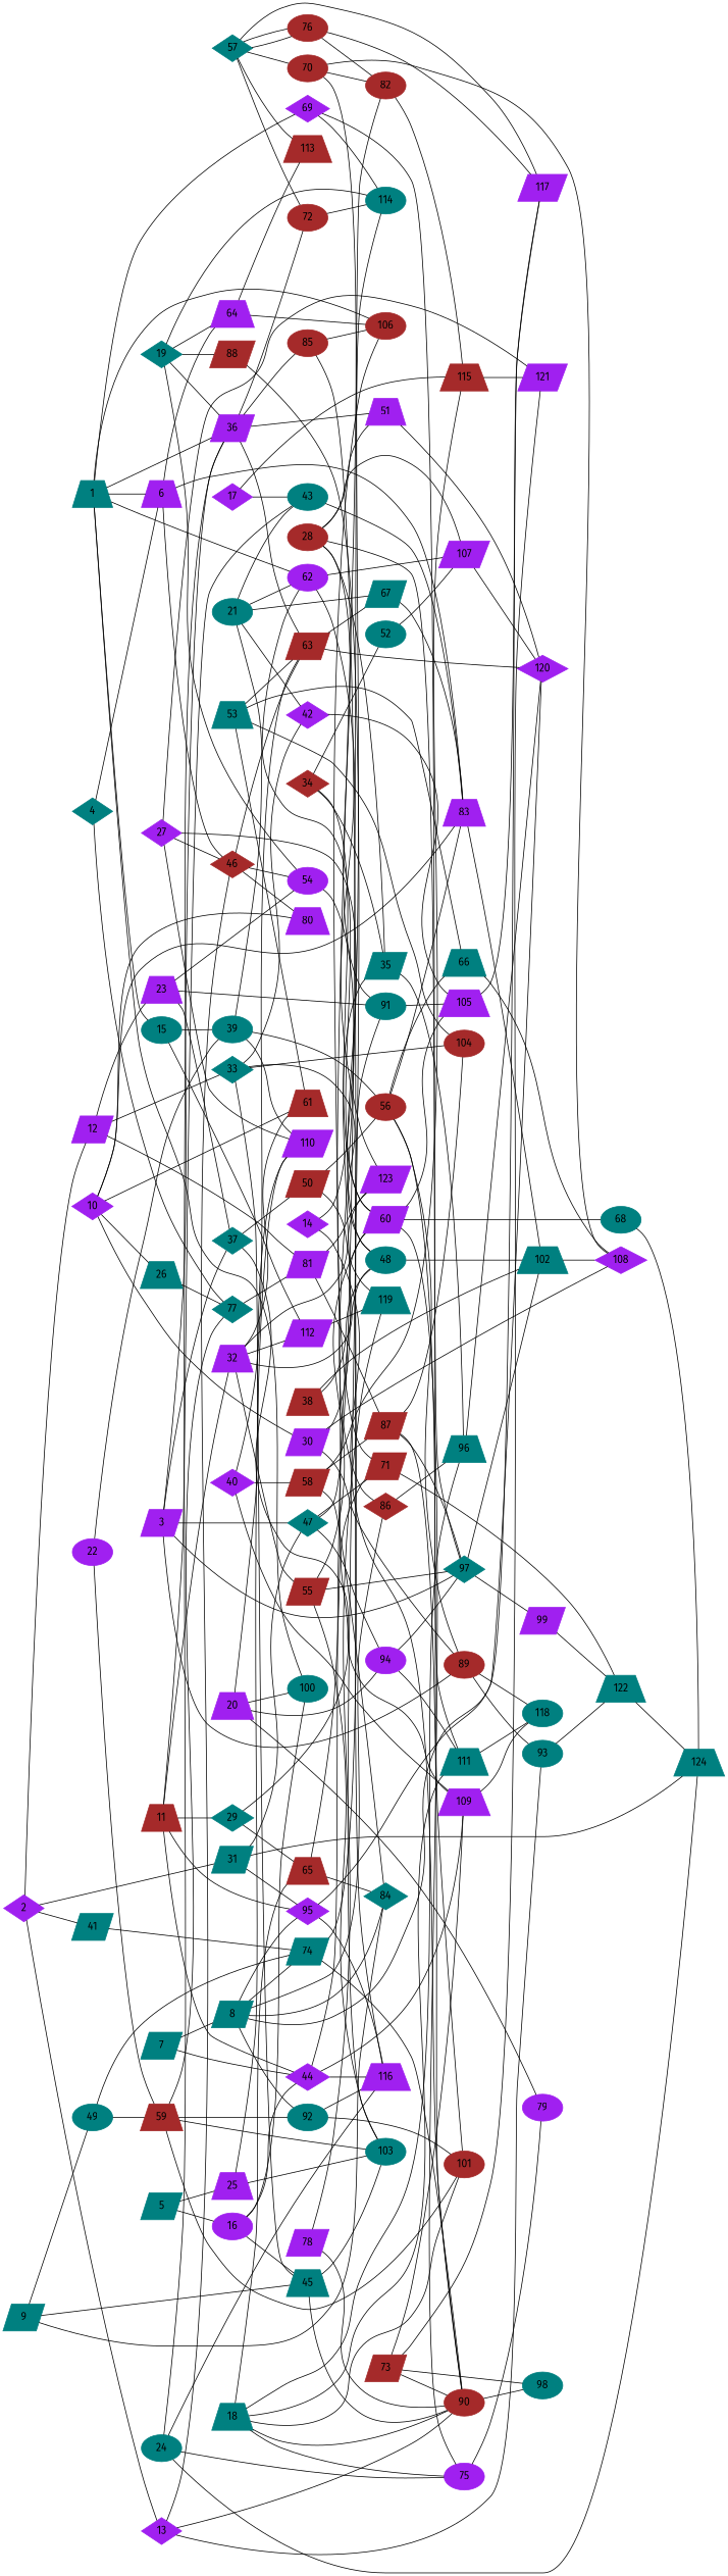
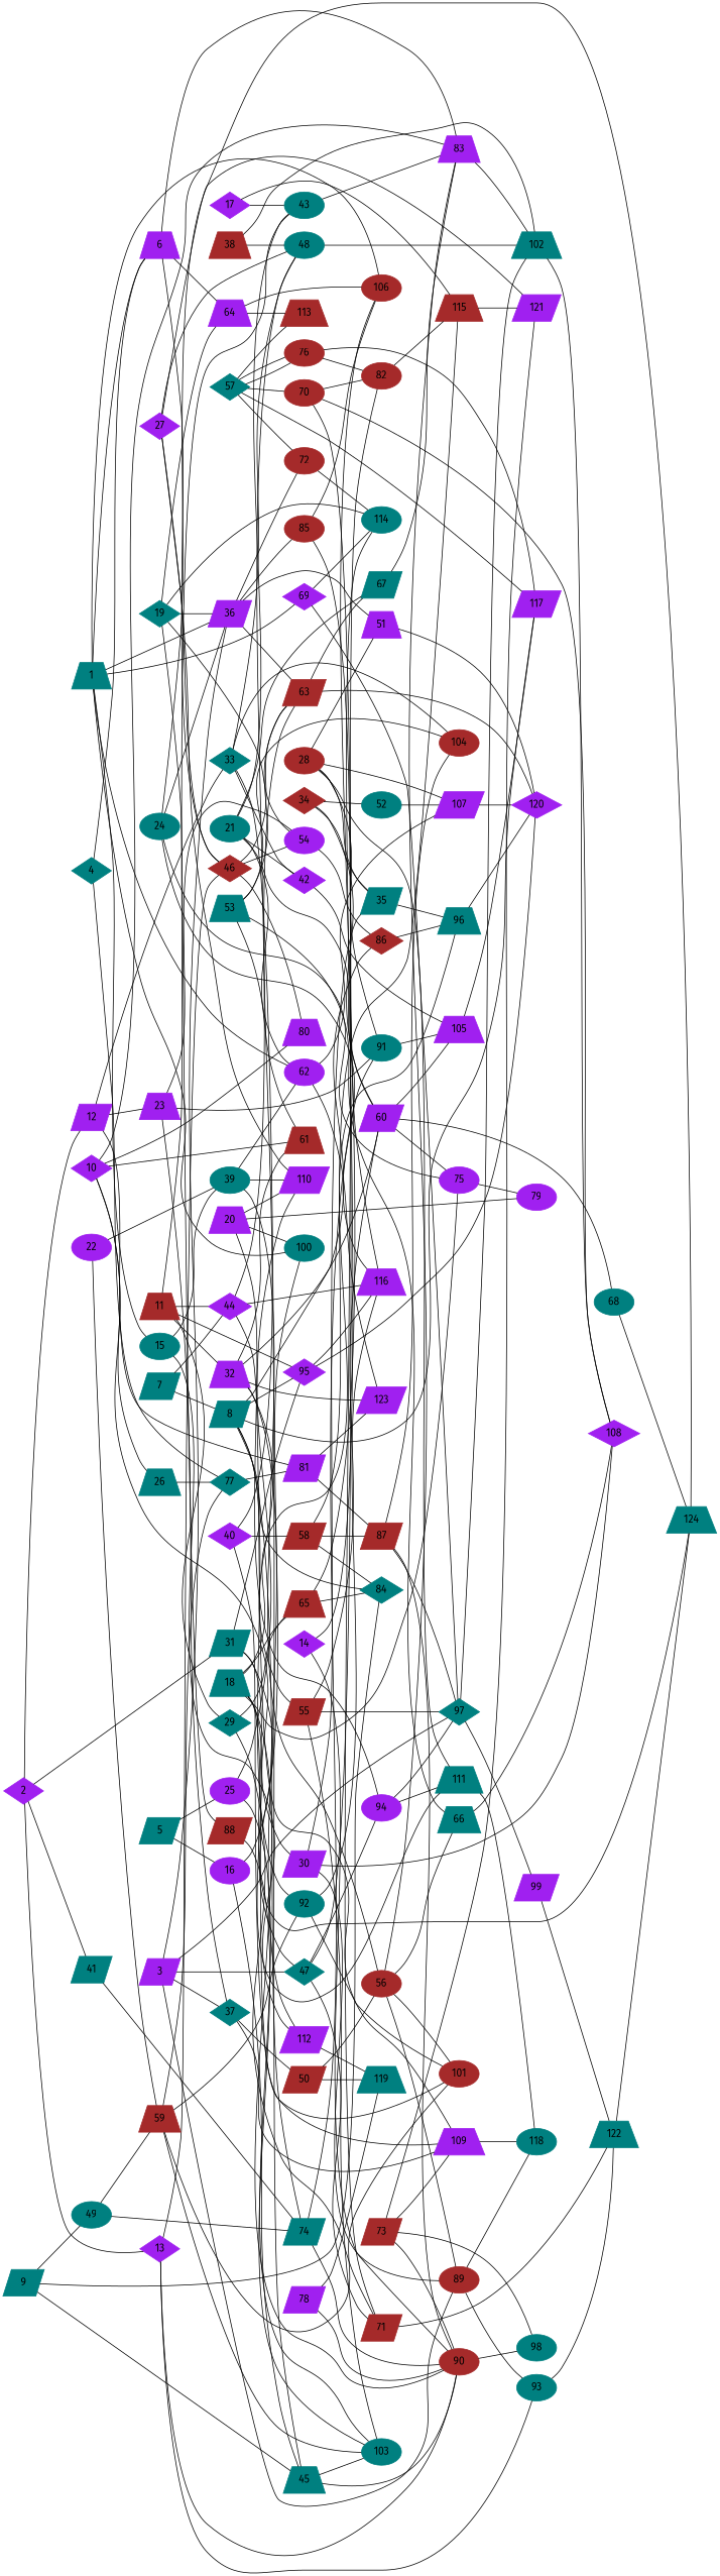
  graph {
    fontname="Fira Sans"
    rankdir=LR
    node [color=teal fontname="Fira Sans" shape=ellipse style=filled]
    edge [fontname="Fira Sans"]
    1 [shape=trapezium]
    6 [color=purple shape=trapezium]
    15
    36 [color=purple shape=parallelogram]
    62 [color=purple]
    69 [color=purple shape=diamond]
    100
    106 [color=brown]
    46 [color=brown shape=diamond]
    64 [color=purple shape=trapezium]
    83 [color=purple shape=trapezium]
    39
    112 [color=purple shape=parallelogram]
    51 [color=purple shape=trapezium]
    63 [color=brown shape=parallelogram]
    72 [color=brown]
    85 [color=brown]
    107 [color=purple shape=parallelogram]
    123 [color=purple shape=parallelogram]
    97 [shape=diamond]
    114
    2 [color=purple shape=diamond]
    12 [color=purple shape=parallelogram]
    13 [color=purple shape=diamond]
    31 [shape=parallelogram]
    41 [shape=parallelogram]
    23 [color=purple shape=trapezium]
    33 [shape=diamond]
    81 [color=purple shape=parallelogram]
    90 [color=brown]
    93
    47 [shape=diamond]
    95 [color=purple shape=diamond]
    124 [shape=trapezium]
    74 [shape=parallelogram]
    3 [color=purple shape=parallelogram]
    37 [shape=diamond]
    89 [color=brown]
    50 [color=brown shape=parallelogram]
    109 [color=purple shape=trapezium]
    94 [color=purple]
    71 [color=brown shape=parallelogram]
    82 [color=brown]
    118
    102 [shape=trapezium]
    99 [color=purple shape=parallelogram]
    4 [shape=diamond]
    77 [shape=diamond]
    5 [shape=parallelogram]
    16 [color=purple]
-   25 [color=purple shape=trapezium]
+   25 [color=purple]
    44 [color=purple shape=diamond]
    45 [shape=trapezium]
    103
    110 [color=purple shape=parallelogram]
    80 [color=purple shape=trapezium]
    54 [color=purple]
    113 [color=brown shape=trapezium]
    7 [shape=parallelogram]
    8 [shape=parallelogram]
    84 [shape=diamond]
    86 [color=brown shape=diamond]
    92
    117 [color=purple shape=parallelogram]
    116 [color=purple shape=trapezium]
    48
    91
    96 [shape=trapezium]
    101 [color=brown]
    120 [color=purple shape=diamond]
    9 [shape=parallelogram]
    49
    59 [color=brown shape=trapezium]
    10 [color=purple shape=diamond]
    26 [shape=trapezium]
    30 [color=purple shape=parallelogram]
    61 [color=brown shape=trapezium]
    35 [shape=parallelogram]
    108 [color=purple shape=diamond]
    11 [color=brown shape=trapezium]
    29 [shape=diamond]
    32 [color=purple shape=trapezium]
    43
    65 [color=brown shape=trapezium]
    60 [color=purple shape=parallelogram]
    55 [color=brown shape=parallelogram]
    42 [color=purple shape=diamond]
    104 [color=brown]
    87 [color=brown shape=parallelogram]
    98
    122 [shape=trapezium]
    14 [color=purple shape=diamond]
    56 [color=brown]
    119 [shape=trapezium]
    17 [color=purple shape=diamond]
    115 [color=brown shape=trapezium]
    121 [color=purple shape=parallelogram]
    18 [shape=trapezium]
    75 [color=purple]
    111 [shape=trapezium]
    79 [color=purple]
    19 [shape=diamond]
    88 [color=brown shape=parallelogram]
    20 [color=purple shape=trapezium]
    21
    67 [shape=parallelogram]
    105 [color=purple shape=trapezium]
    68
    22 [color=purple]
    24
    27 [color=purple shape=diamond]
    28 [color=brown]
    34 [color=brown shape=diamond]
    52
    38 [color=brown shape=trapezium]
    66 [shape=trapezium]
    40 [color=purple shape=diamond]
    58 [color=brown shape=parallelogram]
    53 [shape=trapezium]
    57 [shape=diamond]
    70 [color=brown]
    76 [color=brown]
    73 [color=brown shape=parallelogram]
    78 [color=purple shape=parallelogram]
    1 -- 6
    1 -- 15
    1 -- 36
    1 -- 62
    1 -- 69
    1 -- 100
    1 -- 106
    6 -- 46
    6 -- 64
    6 -- 83
    15 -- 39
    15 -- 112
    36 -- 51
    36 -- 63
    36 -- 72
    36 -- 85
    62 -- 107
    62 -- 123
    69 -- 97
    69 -- 114
    46 -- 63
    46 -- 80
    46 -- 54
    64 -- 106
    64 -- 113
    83 -- 102
    39 -- 62
    39 -- 110
    39 -- 56
    112 -- 119
    51 -- 120
    63 -- 120
    63 -- 67
    72 -- 114
    85 -- 106
    85 -- 116
    107 -- 120
    97 -- 102
    97 -- 99
    2 -- 12
    2 -- 13
    2 -- 31
    2 -- 41
    12 -- 23
    12 -- 33
    12 -- 81
    13 -- 46
    13 -- 90
    13 -- 93
    31 -- 47
    31 -- 95
    31 -- 124
    41 -- 74
    23 -- 37
    23 -- 54
    23 -- 91
    33 -- 45
    33 -- 48
    33 -- 42
    33 -- 104
    81 -- 123
    81 -- 87
    90 -- 98
    93 -- 122
    47 -- 94
    47 -- 71
    47 -- 82
    95 -- 116
    95 -- 120
    74 -- 90
    74 -- 91
    3 -- 36
    3 -- 97
    3 -- 47
    3 -- 37
    3 -- 89
    37 -- 50
    37 -- 109
    89 -- 93
    89 -- 118
    50 -- 56
    50 -- 119
    109 -- 118
    94 -- 97
    94 -- 111
    71 -- 122
    82 -- 115
    102 -- 108
    99 -- 122
    4 -- 6
    4 -- 77
    77 -- 81
    5 -- 16
    5 -- 25
    16 -- 100
-   16 -- 44
    16 -- 45
    25 -- 103
    25 -- 110
    44 -- 109
    44 -- 116
    44 -- 48
    45 -- 90
    45 -- 103
    54 -- 86
    7 -- 44
    7 -- 8
    8 -- 95
    8 -- 74
    8 -- 84
    8 -- 86
    8 -- 92
    8 -- 117
    86 -- 96
    92 -- 116
    92 -- 101
    48 -- 102
    91 -- 105
    96 -- 120
    9 -- 45
    9 -- 84
    9 -- 49
    49 -- 74
    49 -- 59
    59 -- 77
    59 -- 103
    59 -- 92
    59 -- 101
    10 -- 83
    10 -- 80
    10 -- 26
    10 -- 30
    10 -- 61
    26 -- 77
    30 -- 89
    30 -- 35
    30 -- 108
    35 -- 96
    11 -- 95
    11 -- 44
    11 -- 29
    11 -- 32
    11 -- 43
    29 -- 71
    29 -- 65
    32 -- 112
    32 -- 123
    32 -- 61
    32 -- 60
    32 -- 55
    43 -- 83
    65 -- 106
    65 -- 84
    60 -- 75
    60 -- 105
    60 -- 68
    55 -- 97
    55 -- 103
    55 -- 60
    42 -- 105
    87 -- 97
    87 -- 90
    87 -- 104
    122 -- 124
    14 -- 114
    14 -- 90
    56 -- 83
    56 -- 89
    56 -- 101
    56 -- 66
    17 -- 43
    17 -- 115
    115 -- 121
    18 -- 90
    18 -- 96
    18 -- 101
    18 -- 65
    18 -- 75
    18 -- 111
    75 -- 79
    111 -- 118
    19 -- 36
    19 -- 64
    19 -- 114
    19 -- 54
    19 -- 88
    88 -- 103
    20 -- 100
    20 -- 94
    20 -- 110
    20 -- 79
    21 -- 62
    21 -- 43
    21 -- 60
    21 -- 42
    21 -- 67
    67 -- 83
    105 -- 117
    68 -- 124
    22 -- 39
    22 -- 59
    24 -- 36
    24 -- 124
    24 -- 116
    24 -- 75
    27 -- 46
    27 -- 110
    27 -- 48
    27 -- 121
    28 -- 51
    28 -- 107
    28 -- 91
    28 -- 35
    28 -- 111
    34 -- 35
    34 -- 60
    34 -- 52
    52 -- 107
    38 -- 102
    38 -- 48
    66 -- 108
    40 -- 63
    40 -- 109
    40 -- 58
    58 -- 84
    58 -- 87
    58 -- 115
    53 -- 63
    53 -- 61
    53 -- 104
    53 -- 66
    57 -- 72
    57 -- 113
    57 -- 117
    57 -- 70
    57 -- 76
    57 -- 76
    70 -- 71
    70 -- 82
    70 -- 108
    76 -- 82
    76 -- 117
    73 -- 90
    73 -- 109
    73 -- 98
    73 -- 121
    78 -- 90
    78 -- 119
  }
